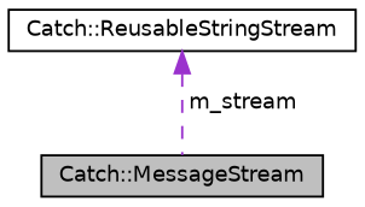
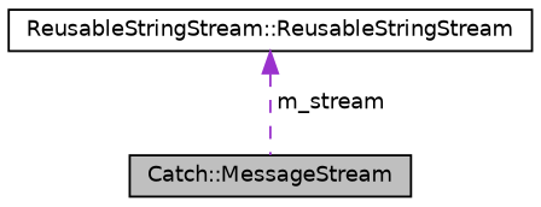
  digraph {
    node [color=black fontname=Helvetica fontsize=10 shape=record]
    n1 [fillcolor=grey75 fontcolor=black height=0.2 label="Catch::MessageStream" style=filled width=0.4]
-   n2 [height=0.2 label="Catch::ReusableStringStream" width=0.4]
+   n2 [height=0.2 label="ReusableStringStream::ReusableStringStream" width=0.4]
    n2 -> n1 [color=darkorchid3 dir=back fontname=Helvetica fontsize=10 label=" m_stream" labelfontname=Helvetica labelfontsize=10 style=dashed]
  }
